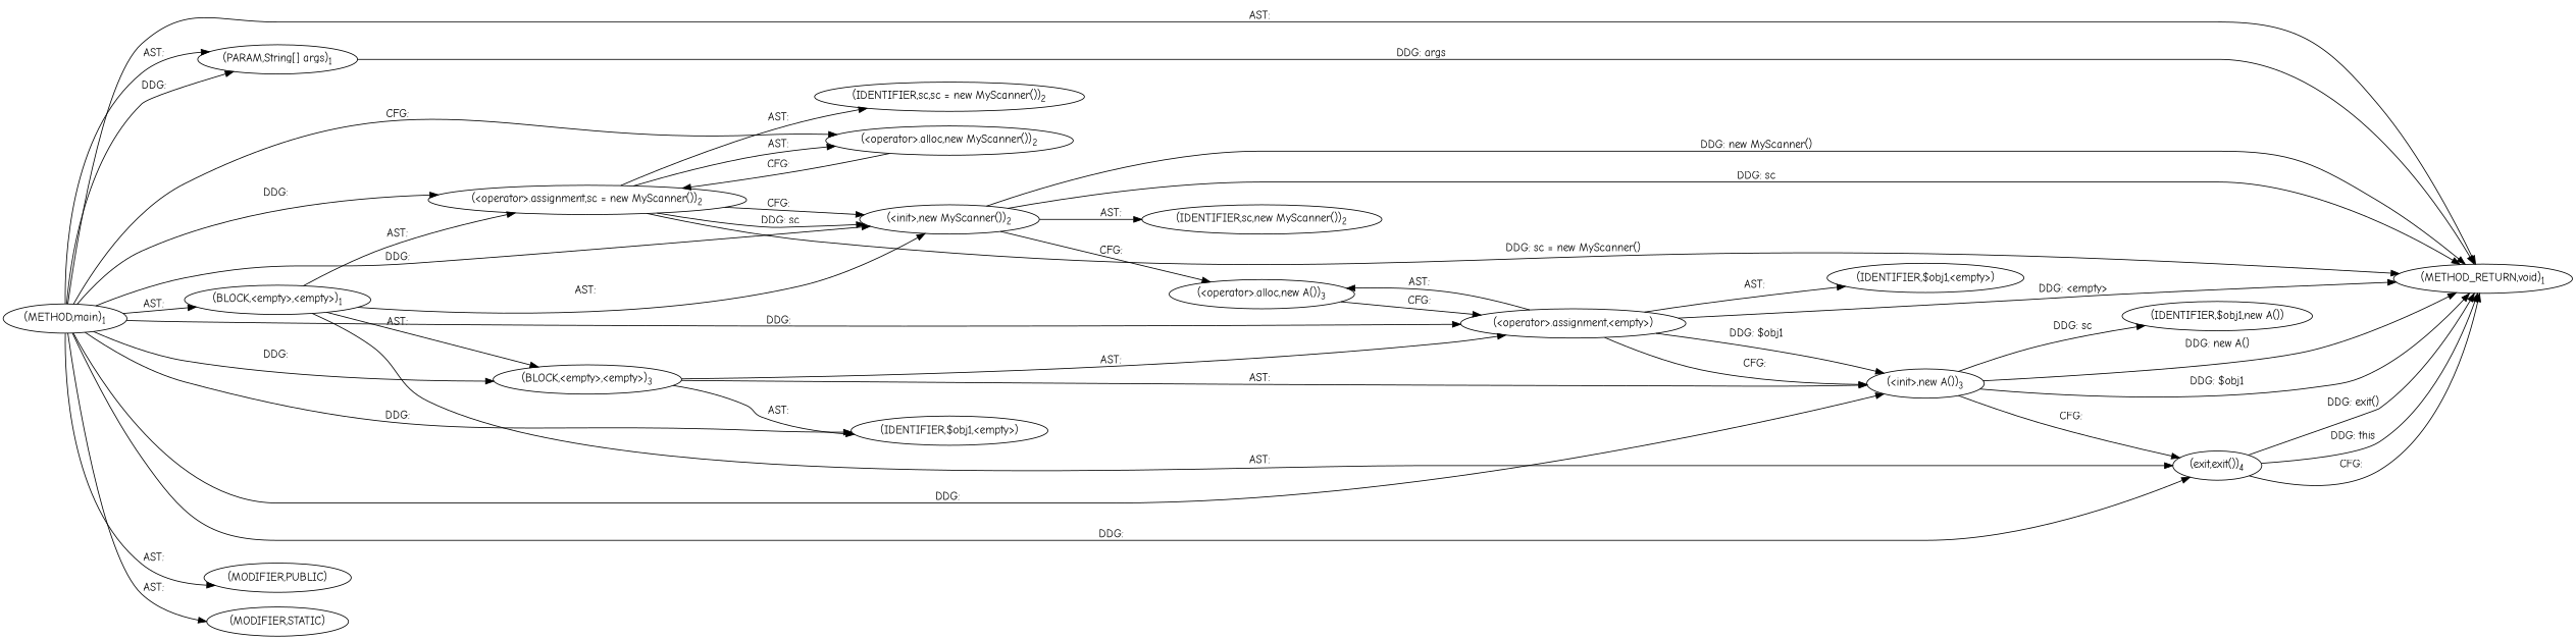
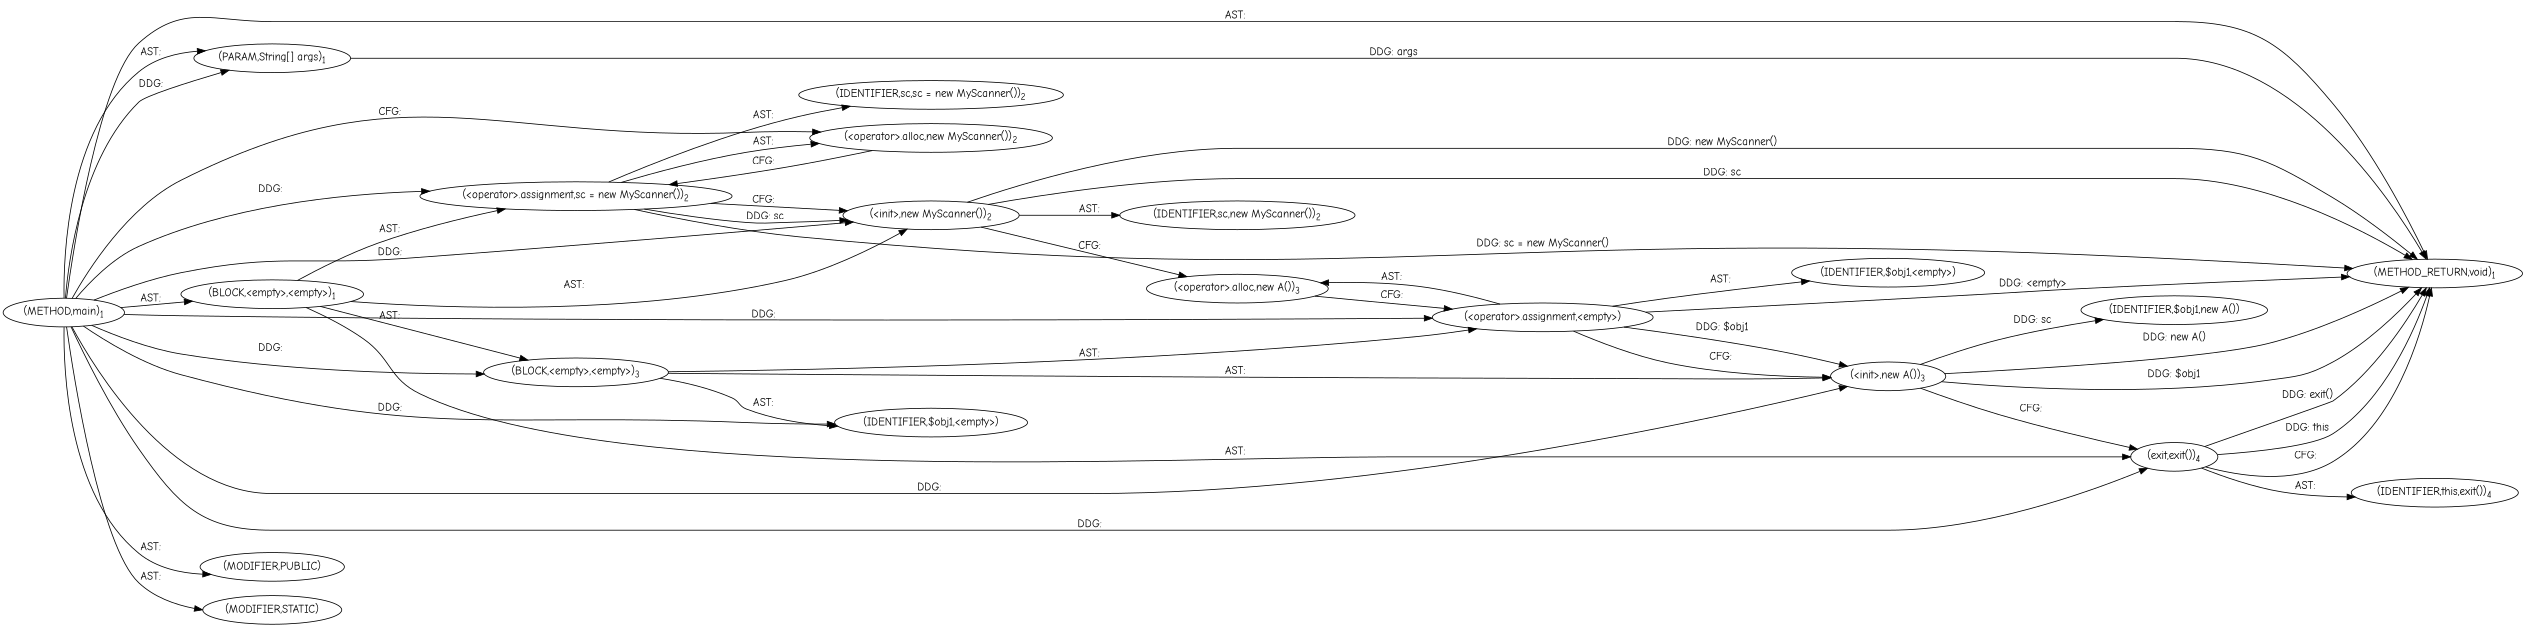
  digraph {
    fontname="Comic Neue"
    rankdir=LR
    node [fontname="Comic Neue"]
    edge [fontname="Comic Neue"]
    n1 [label=<(METHOD,main)<SUB>1</SUB>>]
    n2 [label=<(PARAM,String[] args)<SUB>1</SUB>>]
    n3 [label=<(BLOCK,&lt;empty&gt;,&lt;empty&gt;)<SUB>1</SUB>>]
    n4 [label=<(&lt;operator&gt;.assignment,sc = new MyScanner())<SUB>2</SUB>>]
    n5 [label=<(&lt;operator&gt;.alloc,new MyScanner())<SUB>2</SUB>>]
    n6 [label=<(&lt;init&gt;,new MyScanner())<SUB>2</SUB>>]
    n7 [label=<(BLOCK,&lt;empty&gt;,&lt;empty&gt;)<SUB>3</SUB>>]
    n8 [label=<(&lt;operator&gt;.assignment,&lt;empty&gt;)>]
    n9 [label=<(&lt;init&gt;,new A())<SUB>3</SUB>>]
    n10 [label=<(IDENTIFIER,$obj1,&lt;empty&gt;)>]
    n11 [label=<(exit,exit())<SUB>4</SUB>>]
    n12 [label=<(MODIFIER,PUBLIC)>]
    n13 [label=<(MODIFIER,STATIC)>]
    n14 [label=<(METHOD_RETURN,void)<SUB>1</SUB>>]
    n15 [label=<(IDENTIFIER,sc,sc = new MyScanner())<SUB>2</SUB>>]
    n16 [label=<(IDENTIFIER,sc,new MyScanner())<SUB>2</SUB>>]
    n17 [label=<(&lt;operator&gt;.alloc,new A())<SUB>3</SUB>>]
    n18 [label=<(IDENTIFIER,$obj1,&lt;empty&gt;)>]
    n19 [label=<(IDENTIFIER,$obj1,new A())>]
+   n20 [label=<(IDENTIFIER,this,exit())<SUB>4</SUB>>]
    n1 -> n2 [label="AST: "]
    n1 -> n2 [label="DDG: "]
    n1 -> n3 [label="AST: "]
    n1 -> n4 [label="DDG: "]
    n1 -> n5 [label="CFG: "]
    n1 -> n6 [label="DDG: "]
    n1 -> n7 [label="DDG: "]
    n1 -> n8 [label="DDG: "]
    n1 -> n9 [label="DDG: "]
    n1 -> n10 [label="DDG: "]
    n1 -> n11 [label="DDG: "]
    n1 -> n12 [label="AST: "]
    n1 -> n13 [label="AST: "]
    n1 -> n14 [label="AST: "]
    n2 -> n14 [label="DDG: args"]
    n3 -> n4 [label="AST: "]
    n3 -> n6 [label="AST: "]
    n3 -> n7 [label="AST: "]
    n3 -> n11 [label="AST: "]
    n4 -> n5 [label="AST: "]
    n4 -> n6 [label="CFG: "]
    n4 -> n6 [label="DDG: sc"]
    n4 -> n14 [label="DDG: sc = new MyScanner()"]
    n4 -> n15 [label="AST: "]
    n5 -> n4 [label="CFG: "]
    n6 -> n14 [label="DDG: sc"]
    n6 -> n14 [label="DDG: new MyScanner()"]
    n6 -> n16 [label="AST: "]
    n6 -> n17 [label="CFG: "]
    n7 -> n8 [label="AST: "]
    n7 -> n9 [label="AST: "]
    n7 -> n10 [label="AST: "]
    n8 -> n9 [label="CFG: "]
    n8 -> n9 [label="DDG: $obj1"]
    n8 -> n14 [label="DDG: &lt;empty&gt;"]
    n8 -> n17 [label="AST: "]
    n8 -> n18 [label="AST: "]
    n9 -> n11 [label="CFG: "]
    n9 -> n14 [label="DDG: $obj1"]
    n9 -> n14 [label="DDG: new A()"]
    n9 -> n19 [label="DDG: sc"]
    n11 -> n14 [label="CFG: "]
    n11 -> n14 [label="DDG: exit()"]
    n11 -> n14 [label="DDG: this"]
+   n11 -> n20 [label="AST: "]
    n17 -> n8 [label="CFG: "]
  }
